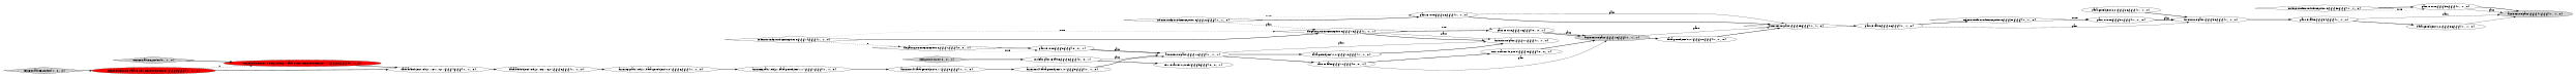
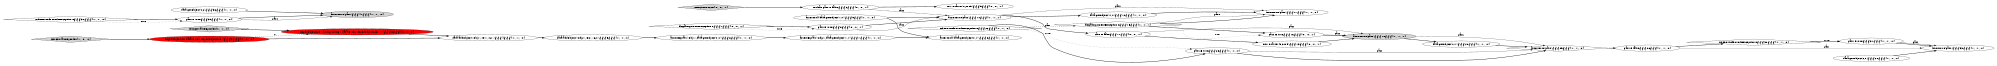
  digraph {
    rankdir=LR
    node [fillcolor=white shape=ellipse style=filled]
    edge [style=bold]
    n1 [label="new Quarter(0,2005)@@@5@@@['0', '0', '1']"]
    n2 [label="assertTrue(pass)@@@10@@@['1', '1', '1']"]
    n3 [label="assertTrue(pass)@@@17@@@['1', '1', '0']"]
    n4 [label="data.getObject(-1,0)@@@12@@@['1', '1', '0']"]
    n5 [label="pass = false@@@11@@@['0', '0', '1']"]
    n6 [label="assertNull(data.getObject(1,0))@@@9@@@['1', '1', '0']"]
    n7 [label="IndexOutOfBoundsException e@@@30@@@['1', '1', '0']" shape=diamond]
    n8 [label="pass = true@@@31@@@['1', '1', '0']"]
    n9 [label="assertTrue(pass)@@@33@@@['1', '1', '0']"]
    n10 [label="IllegalArgumentException e@@@15@@@['1', '1', '1']" shape=diamond]
    n11 [label="pass = true@@@16@@@['0', '0', '1']"]
    n12 [fillcolor=lightgray label="assertTrue(pass)@@@18@@@['1', '1', '1']"]
    n13 [label="assertTrue(pass)@@@25@@@['1', '1', '0']" shape=diamond]
    n14 [label="data.getObject(0,-1)@@@20@@@['1', '1', '0']"]
    n15 [label="pass = false@@@26@@@['1', '1', '0']"]
    n16 [label="boolean pass = false@@@3@@@['0', '0', '1']"]
    n17 [label="new Quarter(5,2005)@@@13@@@['0', '0', '1']"]
    n18 [fillcolor=lightgray label="testGetValueByIndex['0', '1', '0']" shape=diamond]
    n19 [fillcolor=red label="KeyedObjects2D<String,String> data = new KeyedObjects2D<>()@@@3@@@['0', '1', '0']"]
    n20 [label="data.addObject(\"Obj1\",\"R1\",\"C1\")@@@4@@@['1', '1', '0']"]
    n21 [fillcolor=lightgray label="testGetValueByIndex['1', '0', '0']" shape=diamond]
    n22 [fillcolor=red label="KeyedObjects2D data = new KeyedObjects2D()@@@3@@@['1', '0', '0']"]
    n23 [label="assertEquals(\"Obj1\",data.getObject(0,0))@@@6@@@['1', '1', '0']"]
    n24 [label="assertEquals(\"Obj2\",data.getObject(1,1))@@@7@@@['1', '1', '0']"]
    n25 [label="assertNull(data.getObject(0,1))@@@8@@@['1', '1', '0']"]
-   n26 [label="IndexOutOfBoundsException e@@@14@@@['1', '1', '0']" shape=diamond]
    n27 [label="IllegalArgumentException e@@@7@@@['0', '0', '1']" shape=diamond]
    n28 [label="pass = true@@@8@@@['0', '0', '1']"]
    n29 [label="pass = true@@@39@@@['1', '1', '0']"]
    n30 [fillcolor=lightgray label="assertTrue(pass)@@@41@@@['1', '1', '0']"]
    n31 [label="data.addObject(\"Obj2\",\"R2\",\"C2\")@@@5@@@['1', '1', '0']"]
    n32 [fillcolor=lightgray label="testConstructor['0', '0', '1']" shape=diamond]
    n33 [label="data.getObject(2,0)@@@28@@@['1', '1', '0']"]
-   n34 [label="pass = false@@@34@@@['1', '1', '0']"]
    n35 [label="IndexOutOfBoundsException e@@@38@@@['1', '1', '0']" shape=diamond]
    n36 [label="data.getObject(0,2)@@@36@@@['1', '1', '0']"]
    n37 [label="IndexOutOfBoundsException e@@@22@@@['1', '1', '0']" shape=diamond]
    n38 [label="pass = true@@@23@@@['1', '1', '0']"]
    n2 -> n3 [label=pass style=solid]
    n2 -> n4
    n2 -> n5
    n4 -> n3
    n5 -> n12 [label=pass style=solid]
    n5 -> n17
    n6 -> n2
    n7 -> n8 [label=true style=dotted]
    n7 -> n8
    n8 -> n9 [label=pass style=solid]
    n8 -> n9
-   n9 -> n34
    n10 -> n3 [label=pass style=solid]
    n10 -> n3
    n10 -> n11
    n10 -> n11 [label=true style=dotted]
    n11 -> n12 [label=pass style=solid]
    n11 -> n12
    n12 -> n13 [label=pass style=solid]
    n12 -> n14
    n13 -> n15
    n14 -> n13
    n15 -> n7
    n15 -> n9 [label=pass style=solid]
    n16 -> n1
    n16 -> n2 [label=pass style=solid]
    n17 -> n12
    n18 -> n19
    n19 -> n20
    n20 -> n31
    n21 -> n22
    n22 -> n19 [label=0 style=dashed]
    n22 -> n20
    n23 -> n24
    n24 -> n25
-   n25 -> n6
-   n26 -> n10 [label=true style=dotted]
-   n26 -> n10
-   n26 -> n27 [label=0 style=dashed]
+   n6 -> n25
    n27 -> n28
    n27 -> n28 [label=true style=dotted]
    n28 -> n2
    n28 -> n2 [label=pass style=solid]
    n29 -> n30
    n29 -> n30 [label=pass style=solid]
    n31 -> n23
    n32 -> n16
    n33 -> n9
-   n34 -> n30 [label=pass style=solid]
-   n34 -> n36
    n35 -> n29
    n35 -> n29 [label=true style=dotted]
-   n36 -> n30 [style=solid]
+   n36 -> n30
    n37 -> n10 [label=pass style=dashed]
    n37 -> n38 [label=true style=dotted]
    n37 -> n38
    n38 -> n13 [label=pass style=solid]
    n38 -> n13
  }
